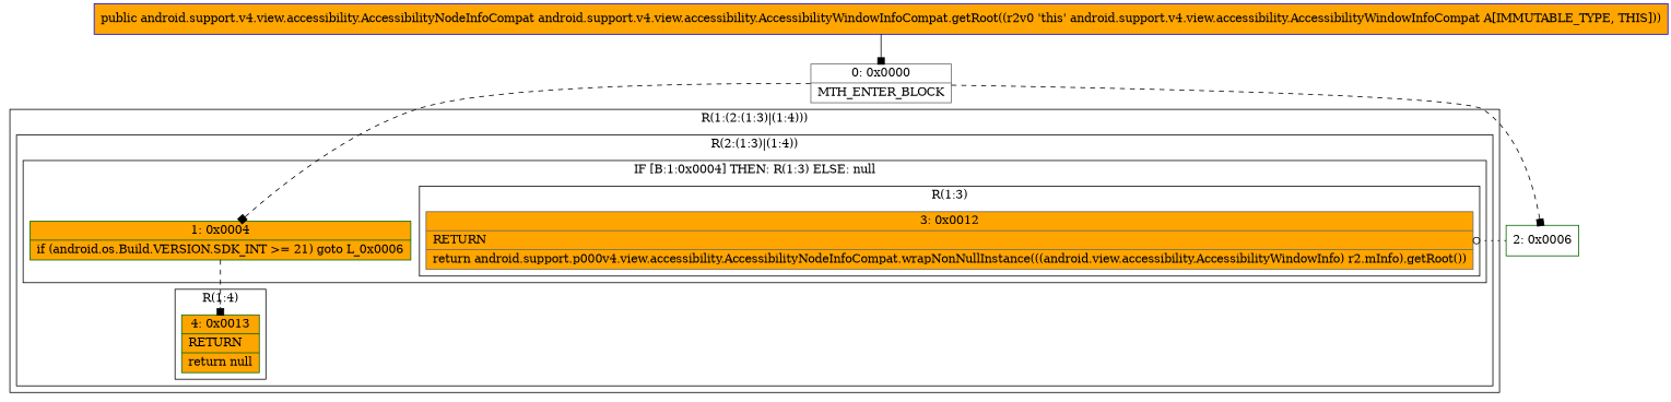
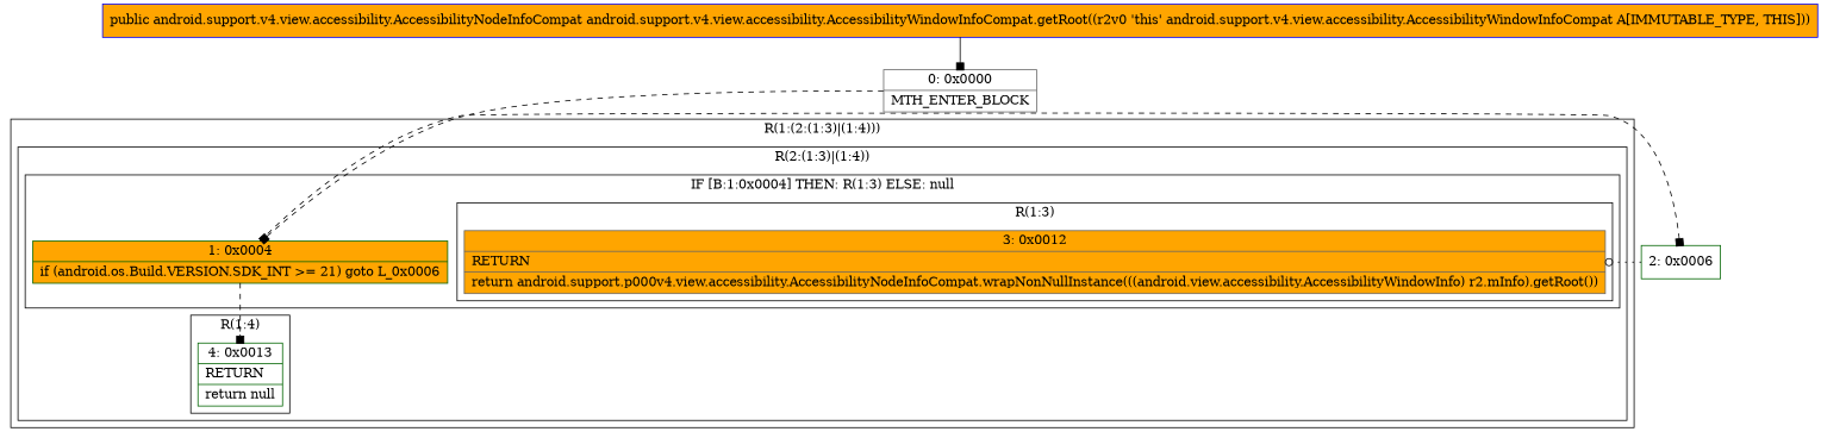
  digraph {
    node [color=darkgreen fillcolor=orange shape=record style=filled]
    edge [arrowhead=box style=dashed]
    n1 [color=gray40 label="{3\:\ 0x0012|RETURN\l|return android.support.p000v4.view.accessibility.AccessibilityNodeInfoCompat.wrapNonNullInstance(((android.view.accessibility.AccessibilityWindowInfo) r2.mInfo).getRoot())\l}"]
    n2 [label="{1\:\ 0x0004|if (android.os.Build.VERSION.SDK_INT \>= 21) goto L_0x0006\l}"]
-   n3 [label="{4\:\ 0x0013|RETURN\l|return null\l}"]
+   n3 [fillcolor=white label="{4\:\ 0x0013|RETURN\l|return null\l}"]
    n4 [fillcolor=white label="{2\:\ 0x0006}"]
    n5 [color=gray40 fillcolor=white label="{0\:\ 0x0000|MTH_ENTER_BLOCK\l}"]
    n6 [color=blue label="{public android.support.v4.view.accessibility.AccessibilityNodeInfoCompat android.support.v4.view.accessibility.AccessibilityWindowInfoCompat.getRoot((r2v0 'this' android.support.v4.view.accessibility.AccessibilityWindowInfoCompat A[IMMUTABLE_TYPE, THIS])) }"]
    subgraph cluster_1 {
      label="R(1:(2:(1:3)|(1:4)))"
      subgraph cluster_2 {
        label="R(2:(1:3)|(1:4))"
        subgraph cluster_3 {
          label="IF [B:1:0x0004] THEN: R(1:3) ELSE: null"
          n2
          subgraph cluster_4 {
            label="R(1:3)"
            n1
          }
        }
        subgraph cluster_5 {
          label="R(1:4)"
          n3
        }
      }
    }
    n2 -> n3
-   n5 -> n4
+   n2 -> n4
    n4 -> n1 [arrowhead=odot style=dotted]
    n5 -> n2
    n6 -> n5 [style=solid]
  }
